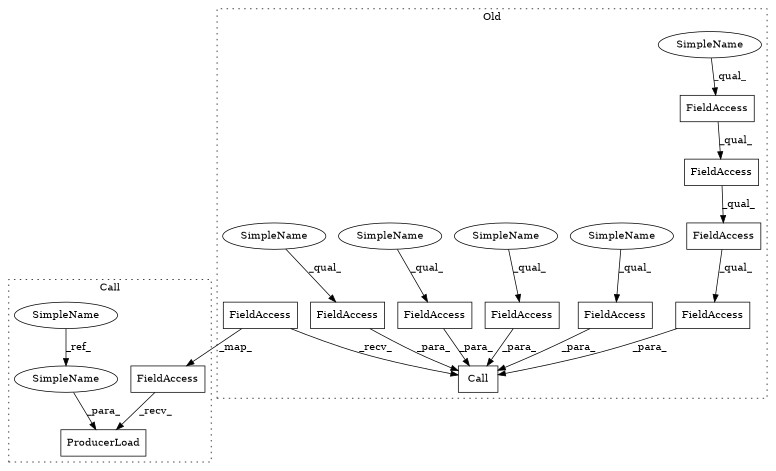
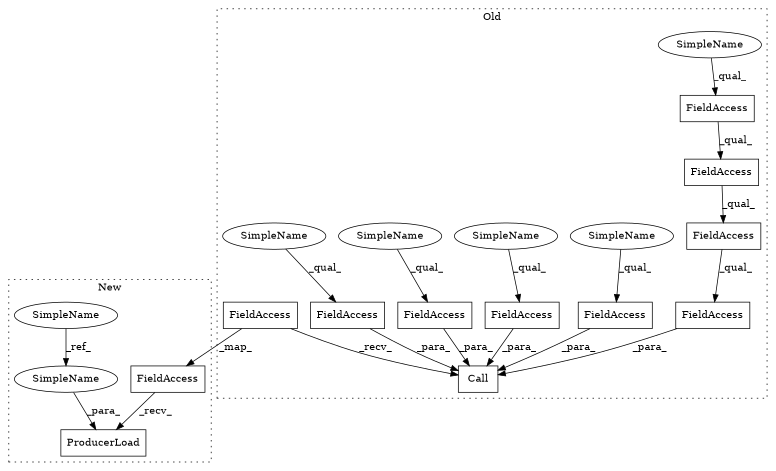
  digraph {
    node [a=22 l=3 s=9750 shape=box]
    n1 [a=32 l="5,1" label=Call s="9721,9797"]
    n2 [l=24 label=FieldAccess]
    n3 [l=6 label=FieldAccess s=9775]
    n4 [l=15 label=FieldAccess s=9782]
    n5 [l=17 label=FieldAccess]
    n6 [l=9 label=FieldAccess s=9726]
    n7 [l=12 label=FieldAccess]
    n8 [l=7 label=FieldAccess]
    n9 [l=8 label=FieldAccess s=9736]
    n10 [l=7 label=FieldAccess s=9713]
    n11 [a=42 label=SimpleName shape=ellipse]
    n12 [a=42 label=SimpleName s=9736 shape=ellipse]
    n13 [a=42 label=SimpleName s=9775 shape=ellipse]
    n14 [a=42 label=SimpleName s=9726 shape=ellipse]
    n15 [a=42 label=SimpleName s=9782 shape=ellipse]
    n16 [a=32 l="13,1" label=ProducerLoad s="9660,9681"]
    n17 [a=42 label=SimpleName s=9283 shape=ellipse]
    n18 [l=7 label=FieldAccess s=9652]
    n19 [a=42 label=SimpleName s=9673 shape=ellipse]
    subgraph cluster_1 {
      label=Old
      style=dotted
      n1
      n2
      n3
      n4
      n5
      n6
      n7
      n8
      n9
      n10
      n11
      n12
      n13
      n14
      n15
    }
    subgraph cluster_2 {
-     label=Call
+     label=New
      style=dotted
      n16
      n17
      n18
      n19
    }
    n2 -> n1 [label=_para_]
    n3 -> n1 [label=_para_]
    n4 -> n1 [label=_para_]
    n5 -> n2 [label=_qual_]
    n6 -> n1 [label=_para_]
    n7 -> n5 [label=_qual_]
    n8 -> n7 [label=_qual_]
    n9 -> n1 [label=_para_]
    n10 -> n1 [label=_recv_]
    n10 -> n18 [label=_map_]
    n11 -> n8 [label=_qual_]
    n12 -> n9 [label=_qual_]
    n13 -> n3 [label=_qual_]
    n14 -> n6 [label=_qual_]
    n15 -> n4 [label=_qual_]
    n17 -> n19 [label=_ref_]
    n18 -> n16 [label=_recv_]
    n19 -> n16 [label=_para_]
  }
